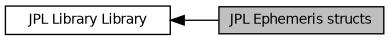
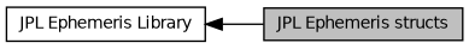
  digraph {
    rankdir=LR
    node [color=black fontname=Helvetica fontsize=10 shape=record style=filled]
-   n1 [fillcolor=white height=0.2 label="JPL Library Library" width=0.4]
+   n1 [fillcolor=white height=0.2 label="JPL Ephemeris Library" width=0.4]
    n2 [fillcolor=grey75 fontcolor=black height=0.2 label="JPL Ephemeris structs" width=0.4]
    n1 -> n2 [dir=back fontname=Helvetica fontsize=10 labelfontname=Helvetica labelfontsize=10 shape=plaintext style=solid]
  }
